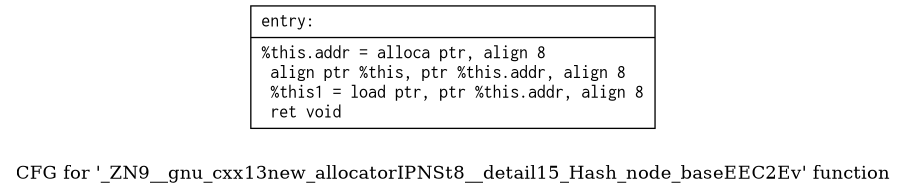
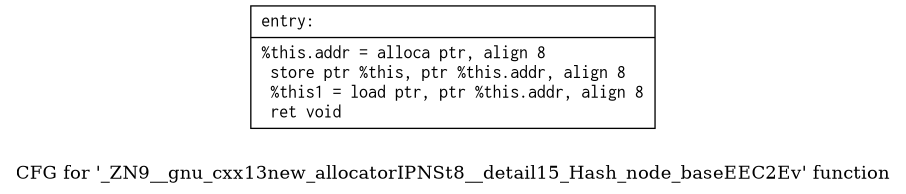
  digraph {
    label="CFG for '_ZN9__gnu_cxx13new_allocatorIPNSt8__detail15_Hash_node_baseEEC2Ev' function"
-   n1 [color=black fillcolor=white fontname=Courier label="{entry:\l|  %this.addr = alloca ptr, align 8\l  align ptr %this, ptr %this.addr, align 8\l  %this1 = load ptr, ptr %this.addr, align 8\l  ret void\l}" shape=record style=filled]
+   n1 [color=black fillcolor=white fontname=Courier label="{entry:\l|  %this.addr = alloca ptr, align 8\l  store ptr %this, ptr %this.addr, align 8\l  %this1 = load ptr, ptr %this.addr, align 8\l  ret void\l}" shape=record style=filled]
  }
